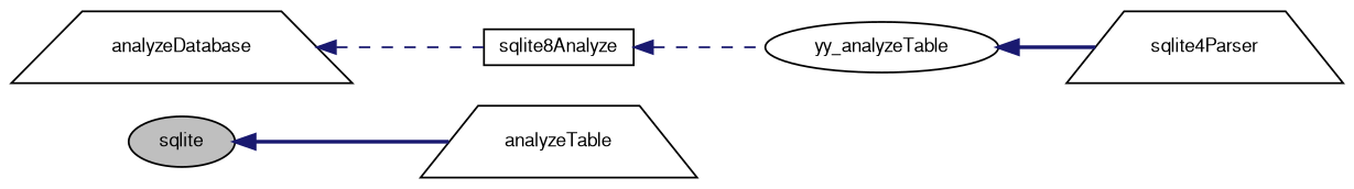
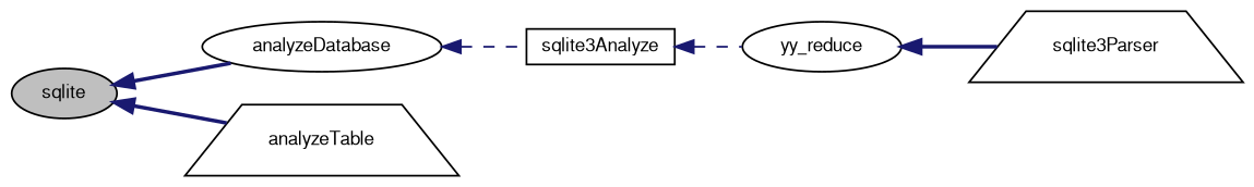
  digraph {
    rankdir=LR
    node [color=black fillcolor=white fontname=FreeSans fontsize=10 shape=ellipse style=filled]
    edge [color=midnightblue dir=back fontname=FreeSans fontsize=10 labelfontname=FreeSans labelfontsize=10 style=bold]
    n1 [fillcolor=grey75 fontcolor=black height=0.2 label=sqlite width=0.4]
-   n2 [height=0.2 label=analyzeDatabase shape=trapezium width=0.4]
+   n2 [height=0.2 label=analyzeDatabase width=0.4]
    n3 [height=0.2 label=analyzeTable shape=trapezium width=0.4]
-   n4 [height=0.2 label=sqlite8Analyze shape=box width=0.4]
-   n5 [height=0.2 label=yy_analyzeTable width=0.4]
-   n6 [height=0.2 label=sqlite4Parser shape=trapezium width=0.4]
+   n4 [height=0.2 label=sqlite3Analyze shape=box width=0.4]
+   n5 [height=0.2 label=yy_reduce width=0.4]
+   n6 [height=0.2 label=sqlite3Parser shape=trapezium width=0.4]
+   n1 -> n2
    n1 -> n3
    n2 -> n4 [style=dashed]
    n4 -> n5 [style=dashed]
    n5 -> n6
  }
